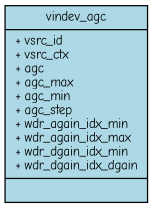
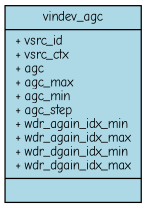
  digraph {
    fontname="Comic Neue"
-   n1 [color=black fillcolor=lightblue fontcolor=black fontname="Comic Neue" fontsize=10 height=0.2 label="{vindev_agc\n|+ vsrc_id\l+ vsrc_ctx\l+ agc\l+ agc_max\l+ agc_min\l+ agc_step\l+ wdr_again_idx_min\l+ wdr_again_idx_max\l+ wdr_dgain_idx_min\l+ wdr_dgain_idx_dgain\l|}" shape=record style=filled width=0.4]
+   n1 [color=black fillcolor=lightblue fontcolor=black fontname="Comic Neue" fontsize=10 height=0.2 label="{vindev_agc\n|+ vsrc_id\l+ vsrc_ctx\l+ agc\l+ agc_max\l+ agc_min\l+ agc_step\l+ wdr_again_idx_min\l+ wdr_again_idx_max\l+ wdr_dgain_idx_min\l+ wdr_dgain_idx_max\l|}" shape=record style=filled width=0.4]
  }
